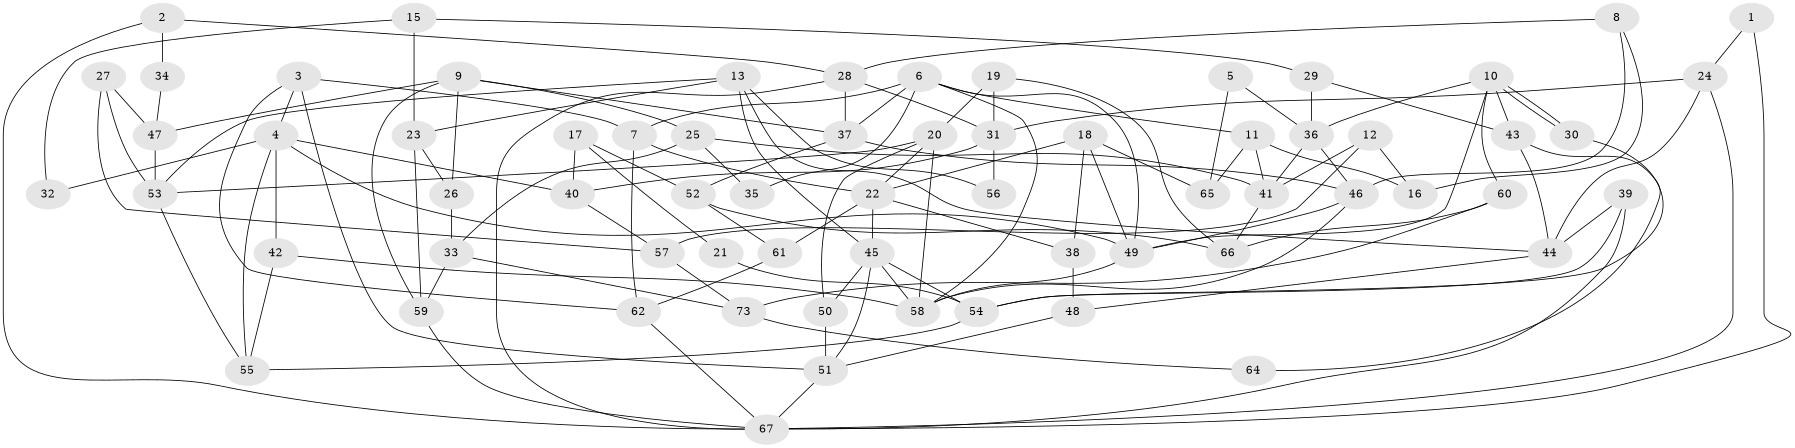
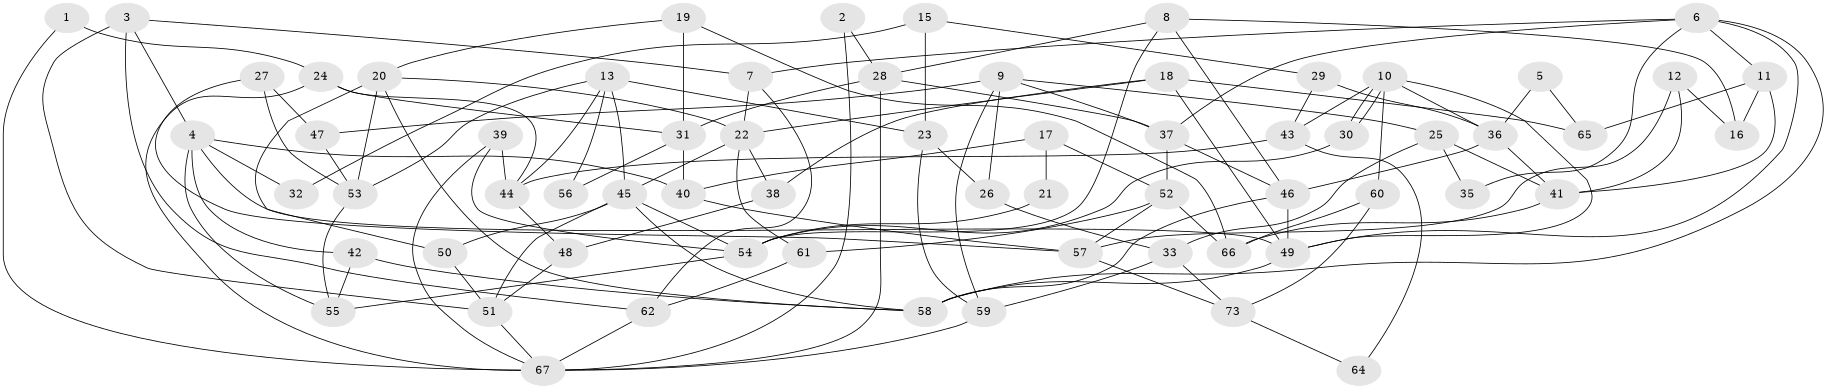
  graph {
    node [color=gray90 style=filled]
    1
    24
    67
    44
    31
    2
    28
-   34
    37
    47
    3
    4
    7
    51
    62
    32
    40
    42
    49
    55
    22
    57
    58
    5
    36
    65
    46
    41
    6
    11
    35
    16
    52
    45
    38
    61
    8
    54
    9
    25
    26
    59
    33
    53
    10
    30
    43
    60
    64
    66
    n51 [label=73]
    12
    13
    23
    56
    48
    50
    15
    29
    17
    21
    18
    19
    20
    27
    39
    1 -- 24
    1 -- 67
    24 -- 67
    24 -- 44
    24 -- 31
    44 -- 48
    31 -- 40
    31 -- 56
    2 -- 67
    2 -- 28
-   2 -- 34
    28 -- 67
    28 -- 31
    28 -- 37
-   34 -- 47
    37 -- 46
    37 -- 52
    47 -- 53
    3 -- 4
    3 -- 7
    3 -- 51
    3 -- 62
    4 -- 32
    4 -- 40
    4 -- 42
    4 -- 49
    4 -- 55
    7 -- 62
    7 -- 22
    51 -- 67
    62 -- 67
    40 -- 57
    42 -- 55
    42 -- 58
    49 -- 58
    22 -- 45
    22 -- 38
    22 -- 61
    57 -- n51
    5 -- 36
    5 -- 65
    36 -- 46
    36 -- 41
    46 -- 49
    46 -- 58
    41 -- 66
    6 -- 37
    6 -- 7
    6 -- 49
    6 -- 58
    6 -- 11
    6 -- 35
    11 -- 65
    11 -- 41
    11 -- 16
+   52 -- 57
    52 -- 61
    52 -- 66
    45 -- 51
    45 -- 58
    45 -- 54
    45 -- 50
    38 -- 48
    61 -- 62
    8 -- 28
    8 -- 46
    8 -- 16
+   8 -- 54
    54 -- 55
    9 -- 37
    9 -- 47
    9 -- 25
    9 -- 26
    9 -- 59
    25 -- 41
    25 -- 35
    25 -- 33
    26 -- 33
    59 -- 67
    33 -- 59
    33 -- n51
    53 -- 55
    10 -- 49
    10 -- 36
    10 -- 30
    10 -- 30
    10 -- 43
    10 -- 60
    30 -- 54
    43 -- 44
    43 -- 64
    60 -- 66
    60 -- n51
    n51 -- 64
    12 -- 57
    12 -- 41
    12 -- 16
    13 -- 44
    13 -- 45
    13 -- 53
    13 -- 23
    13 -- 56
    23 -- 26
    23 -- 59
    48 -- 51
    50 -- 51
    15 -- 32
    15 -- 23
    15 -- 29
    29 -- 36
    29 -- 43
    17 -- 40
    17 -- 52
    17 -- 21
    21 -- 54
    18 -- 49
    18 -- 22
    18 -- 65
    18 -- 38
    19 -- 31
    19 -- 66
    19 -- 20
    20 -- 22
    20 -- 58
    20 -- 53
    20 -- 50
    27 -- 47
    27 -- 57
    27 -- 53
    39 -- 67
    39 -- 44
    39 -- 54
  }
